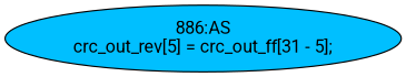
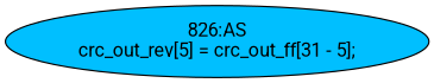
  strict digraph {
    fontname=Roboto
-   n1 [ast="<pyverilog.vparser.ast.Assign object at 0x7f01261f3c10>" def_var="['crc_out_rev']" fillcolor=deepskyblue label="886:AS\ncrc_out_rev[5] = crc_out_ff[31 - 5];" statements="[]" style=filled typ=Assign use_var="['crc_out_ff']" fontname=Roboto]
+   n1 [ast="<pyverilog.vparser.ast.Assign object at 0x7f01261f3c10>" def_var="['crc_out_rev']" fillcolor=deepskyblue label="826:AS\ncrc_out_rev[5] = crc_out_ff[31 - 5];" statements="[]" style=filled typ=Assign use_var="['crc_out_ff']" fontname=Roboto]
  }
